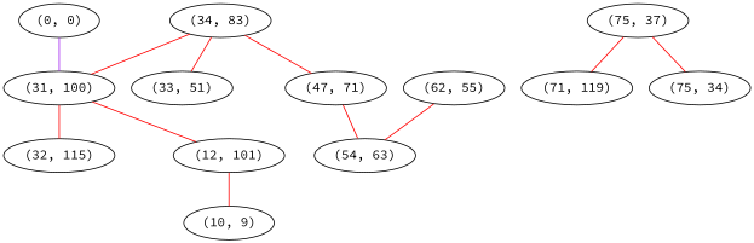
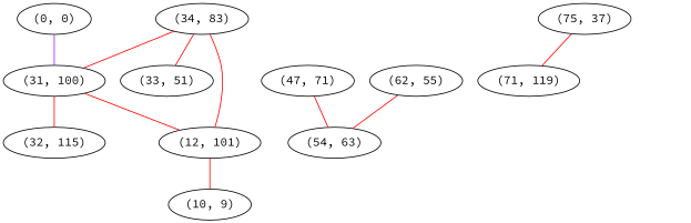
  graph {
    fontname="Source Code Pro"
    node [fontname="Source Code Pro"]
    edge [color=red fontname="Source Code Pro" weight=1]
    "(0, 0)"
    "(31, 100)"
    "(34, 83)"
    "(33, 51)"
    n5 [label="(47, 71)"]
    "(32, 115)"
    "(12, 101)"
    "(54, 63)"
    n9 [label="(71, 119)"]
    "(75, 37)"
-   "(75, 34)"
    "(10, 9)"
    "(62, 55)"
    "(0, 0)" -- "(31, 100)" [color=purple weight=4]
    "(31, 100)" -- "(32, 115)"
    "(31, 100)" -- "(12, 101)"
    "(34, 83)" -- "(31, 100)"
    "(34, 83)" -- "(33, 51)"
-   "(34, 83)" -- n5
+   "(34, 83)" -- "(12, 101)"
    n5 -- "(54, 63)"
    "(12, 101)" -- "(10, 9)"
    "(75, 37)" -- n9
-   "(75, 37)" -- "(75, 34)"
    "(62, 55)" -- "(54, 63)"
  }
